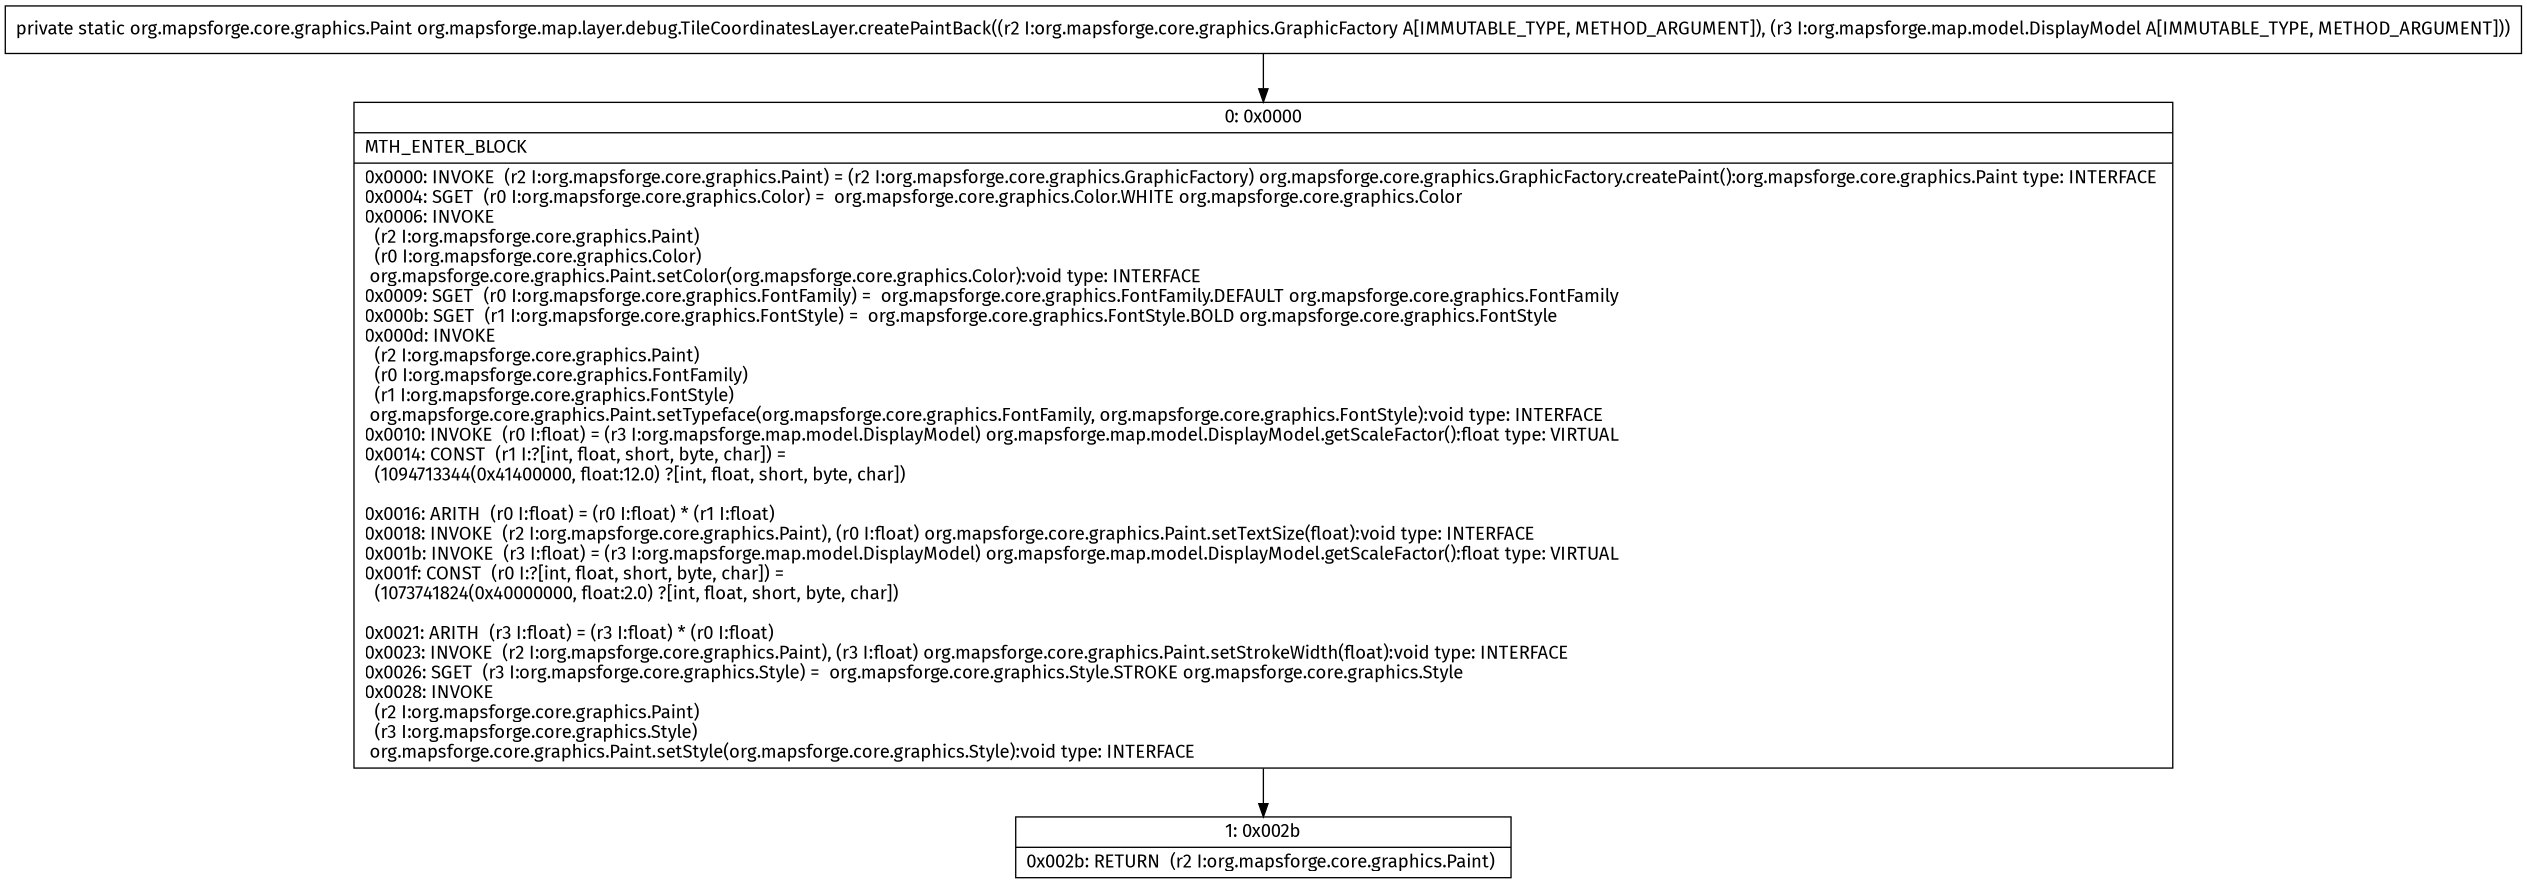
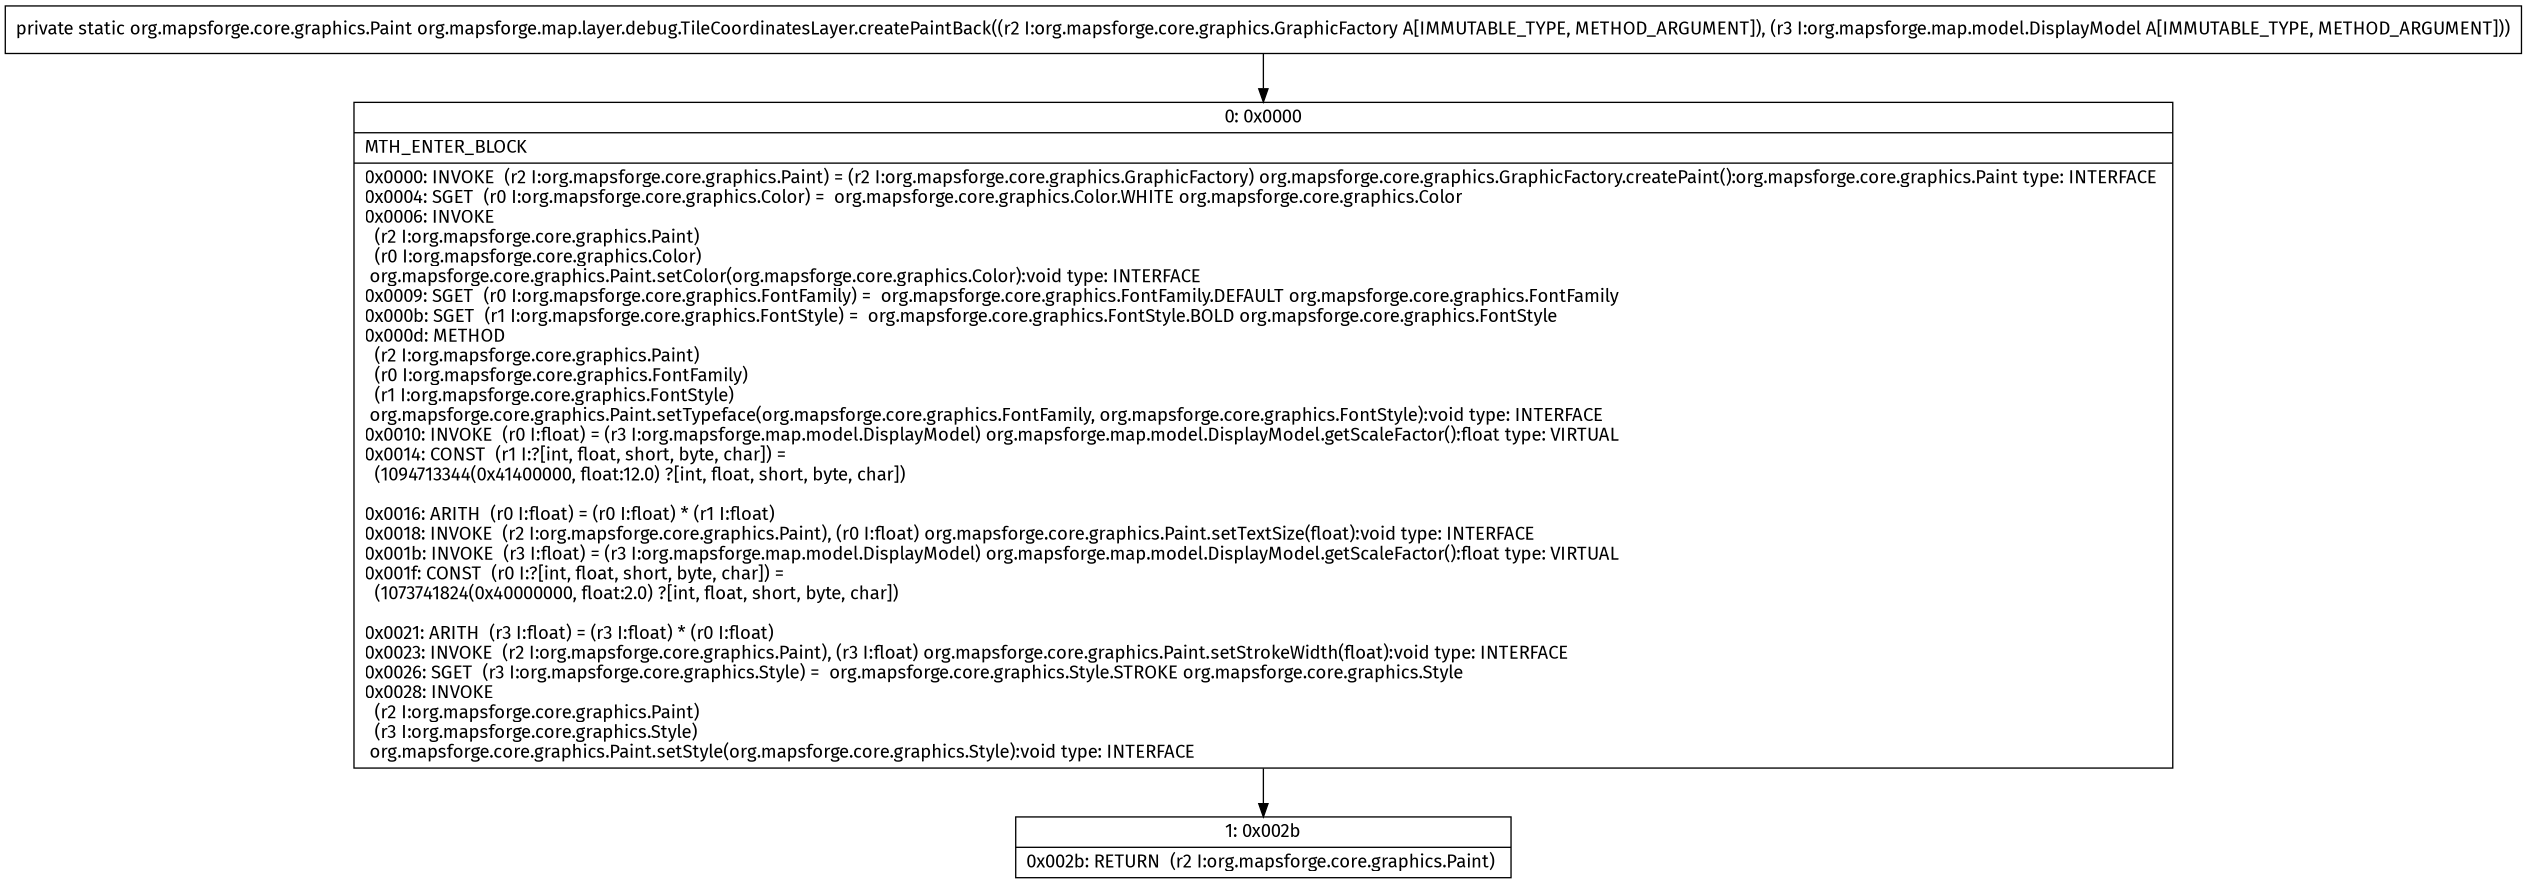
  digraph {
    fontname="Fira Sans"
    node [shape=record fontname="Fira Sans"]
    edge [fontname="Fira Sans"]
-   n1 [label="{0\:\ 0x0000|MTH_ENTER_BLOCK\l|0x0000: INVOKE  (r2 I:org.mapsforge.core.graphics.Paint) = (r2 I:org.mapsforge.core.graphics.GraphicFactory) org.mapsforge.core.graphics.GraphicFactory.createPaint():org.mapsforge.core.graphics.Paint type: INTERFACE \l0x0004: SGET  (r0 I:org.mapsforge.core.graphics.Color) =  org.mapsforge.core.graphics.Color.WHITE org.mapsforge.core.graphics.Color \l0x0006: INVOKE  \l  (r2 I:org.mapsforge.core.graphics.Paint)\l  (r0 I:org.mapsforge.core.graphics.Color)\l org.mapsforge.core.graphics.Paint.setColor(org.mapsforge.core.graphics.Color):void type: INTERFACE \l0x0009: SGET  (r0 I:org.mapsforge.core.graphics.FontFamily) =  org.mapsforge.core.graphics.FontFamily.DEFAULT org.mapsforge.core.graphics.FontFamily \l0x000b: SGET  (r1 I:org.mapsforge.core.graphics.FontStyle) =  org.mapsforge.core.graphics.FontStyle.BOLD org.mapsforge.core.graphics.FontStyle \l0x000d: INVOKE  \l  (r2 I:org.mapsforge.core.graphics.Paint)\l  (r0 I:org.mapsforge.core.graphics.FontFamily)\l  (r1 I:org.mapsforge.core.graphics.FontStyle)\l org.mapsforge.core.graphics.Paint.setTypeface(org.mapsforge.core.graphics.FontFamily, org.mapsforge.core.graphics.FontStyle):void type: INTERFACE \l0x0010: INVOKE  (r0 I:float) = (r3 I:org.mapsforge.map.model.DisplayModel) org.mapsforge.map.model.DisplayModel.getScaleFactor():float type: VIRTUAL \l0x0014: CONST  (r1 I:?[int, float, short, byte, char]) = \l  (1094713344(0x41400000, float:12.0) ?[int, float, short, byte, char])\l \l0x0016: ARITH  (r0 I:float) = (r0 I:float) * (r1 I:float) \l0x0018: INVOKE  (r2 I:org.mapsforge.core.graphics.Paint), (r0 I:float) org.mapsforge.core.graphics.Paint.setTextSize(float):void type: INTERFACE \l0x001b: INVOKE  (r3 I:float) = (r3 I:org.mapsforge.map.model.DisplayModel) org.mapsforge.map.model.DisplayModel.getScaleFactor():float type: VIRTUAL \l0x001f: CONST  (r0 I:?[int, float, short, byte, char]) = \l  (1073741824(0x40000000, float:2.0) ?[int, float, short, byte, char])\l \l0x0021: ARITH  (r3 I:float) = (r3 I:float) * (r0 I:float) \l0x0023: INVOKE  (r2 I:org.mapsforge.core.graphics.Paint), (r3 I:float) org.mapsforge.core.graphics.Paint.setStrokeWidth(float):void type: INTERFACE \l0x0026: SGET  (r3 I:org.mapsforge.core.graphics.Style) =  org.mapsforge.core.graphics.Style.STROKE org.mapsforge.core.graphics.Style \l0x0028: INVOKE  \l  (r2 I:org.mapsforge.core.graphics.Paint)\l  (r3 I:org.mapsforge.core.graphics.Style)\l org.mapsforge.core.graphics.Paint.setStyle(org.mapsforge.core.graphics.Style):void type: INTERFACE \l}"]
+   n1 [label="{0\:\ 0x0000|MTH_ENTER_BLOCK\l|0x0000: INVOKE  (r2 I:org.mapsforge.core.graphics.Paint) = (r2 I:org.mapsforge.core.graphics.GraphicFactory) org.mapsforge.core.graphics.GraphicFactory.createPaint():org.mapsforge.core.graphics.Paint type: INTERFACE \l0x0004: SGET  (r0 I:org.mapsforge.core.graphics.Color) =  org.mapsforge.core.graphics.Color.WHITE org.mapsforge.core.graphics.Color \l0x0006: INVOKE  \l  (r2 I:org.mapsforge.core.graphics.Paint)\l  (r0 I:org.mapsforge.core.graphics.Color)\l org.mapsforge.core.graphics.Paint.setColor(org.mapsforge.core.graphics.Color):void type: INTERFACE \l0x0009: SGET  (r0 I:org.mapsforge.core.graphics.FontFamily) =  org.mapsforge.core.graphics.FontFamily.DEFAULT org.mapsforge.core.graphics.FontFamily \l0x000b: SGET  (r1 I:org.mapsforge.core.graphics.FontStyle) =  org.mapsforge.core.graphics.FontStyle.BOLD org.mapsforge.core.graphics.FontStyle \l0x000d: METHOD  \l  (r2 I:org.mapsforge.core.graphics.Paint)\l  (r0 I:org.mapsforge.core.graphics.FontFamily)\l  (r1 I:org.mapsforge.core.graphics.FontStyle)\l org.mapsforge.core.graphics.Paint.setTypeface(org.mapsforge.core.graphics.FontFamily, org.mapsforge.core.graphics.FontStyle):void type: INTERFACE \l0x0010: INVOKE  (r0 I:float) = (r3 I:org.mapsforge.map.model.DisplayModel) org.mapsforge.map.model.DisplayModel.getScaleFactor():float type: VIRTUAL \l0x0014: CONST  (r1 I:?[int, float, short, byte, char]) = \l  (1094713344(0x41400000, float:12.0) ?[int, float, short, byte, char])\l \l0x0016: ARITH  (r0 I:float) = (r0 I:float) * (r1 I:float) \l0x0018: INVOKE  (r2 I:org.mapsforge.core.graphics.Paint), (r0 I:float) org.mapsforge.core.graphics.Paint.setTextSize(float):void type: INTERFACE \l0x001b: INVOKE  (r3 I:float) = (r3 I:org.mapsforge.map.model.DisplayModel) org.mapsforge.map.model.DisplayModel.getScaleFactor():float type: VIRTUAL \l0x001f: CONST  (r0 I:?[int, float, short, byte, char]) = \l  (1073741824(0x40000000, float:2.0) ?[int, float, short, byte, char])\l \l0x0021: ARITH  (r3 I:float) = (r3 I:float) * (r0 I:float) \l0x0023: INVOKE  (r2 I:org.mapsforge.core.graphics.Paint), (r3 I:float) org.mapsforge.core.graphics.Paint.setStrokeWidth(float):void type: INTERFACE \l0x0026: SGET  (r3 I:org.mapsforge.core.graphics.Style) =  org.mapsforge.core.graphics.Style.STROKE org.mapsforge.core.graphics.Style \l0x0028: INVOKE  \l  (r2 I:org.mapsforge.core.graphics.Paint)\l  (r3 I:org.mapsforge.core.graphics.Style)\l org.mapsforge.core.graphics.Paint.setStyle(org.mapsforge.core.graphics.Style):void type: INTERFACE \l}"]
    n2 [label="{1\:\ 0x002b|0x002b: RETURN  (r2 I:org.mapsforge.core.graphics.Paint) \l}"]
    n3 [label="{private static org.mapsforge.core.graphics.Paint org.mapsforge.map.layer.debug.TileCoordinatesLayer.createPaintBack((r2 I:org.mapsforge.core.graphics.GraphicFactory A[IMMUTABLE_TYPE, METHOD_ARGUMENT]), (r3 I:org.mapsforge.map.model.DisplayModel A[IMMUTABLE_TYPE, METHOD_ARGUMENT])) }"]
    n1 -> n2
    n3 -> n1
  }
